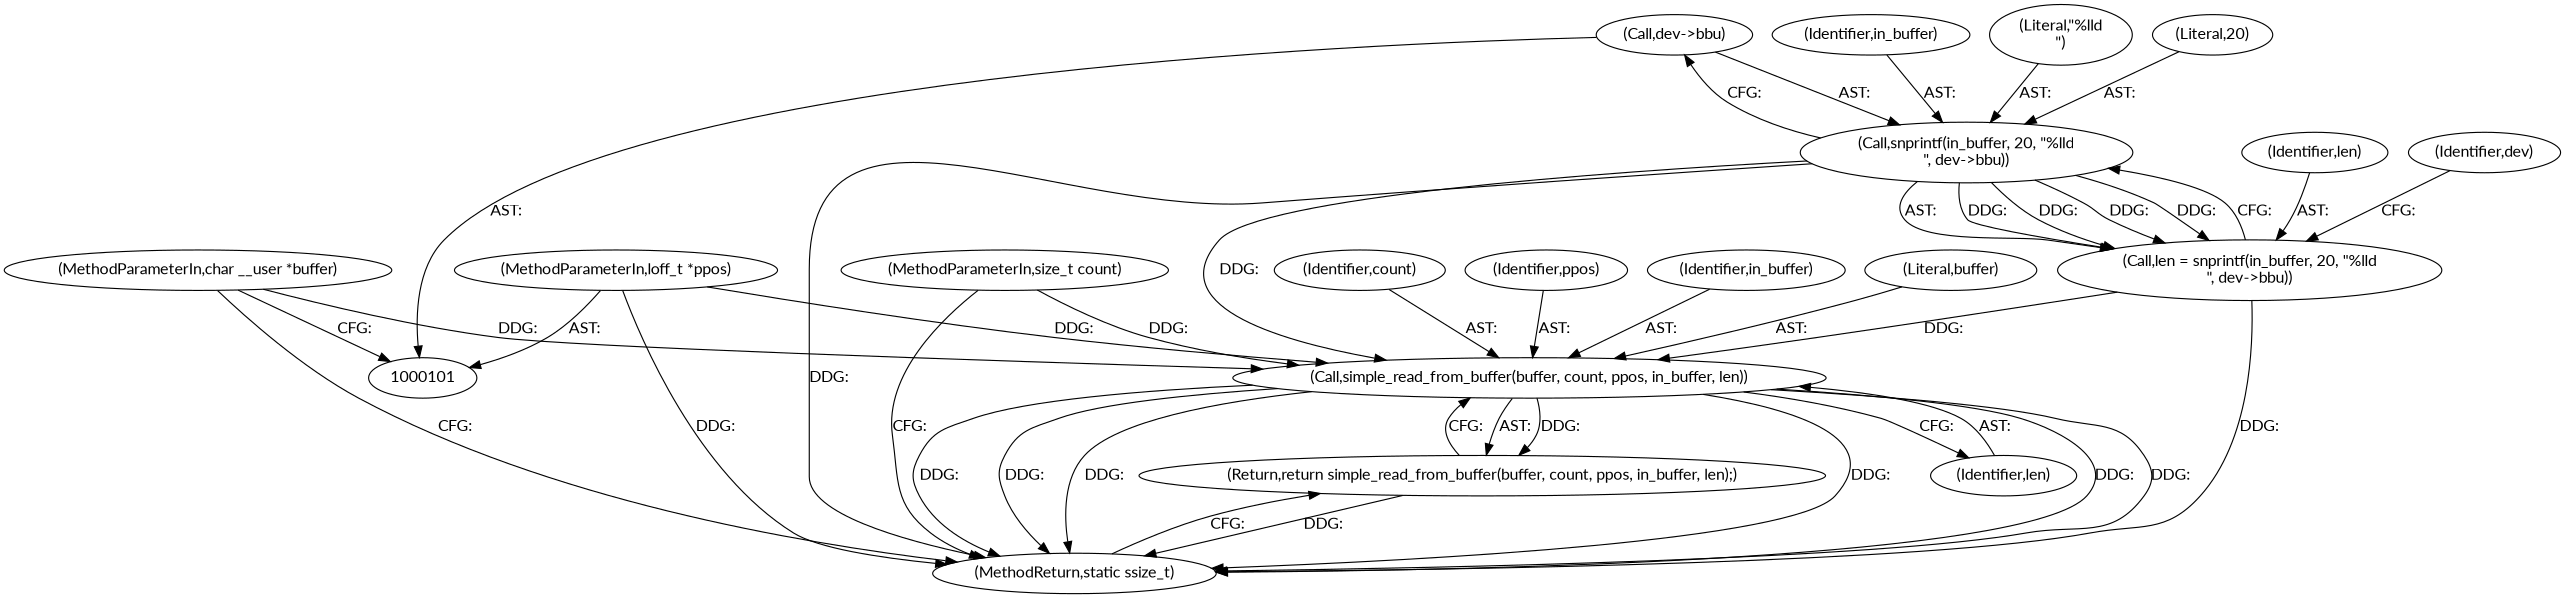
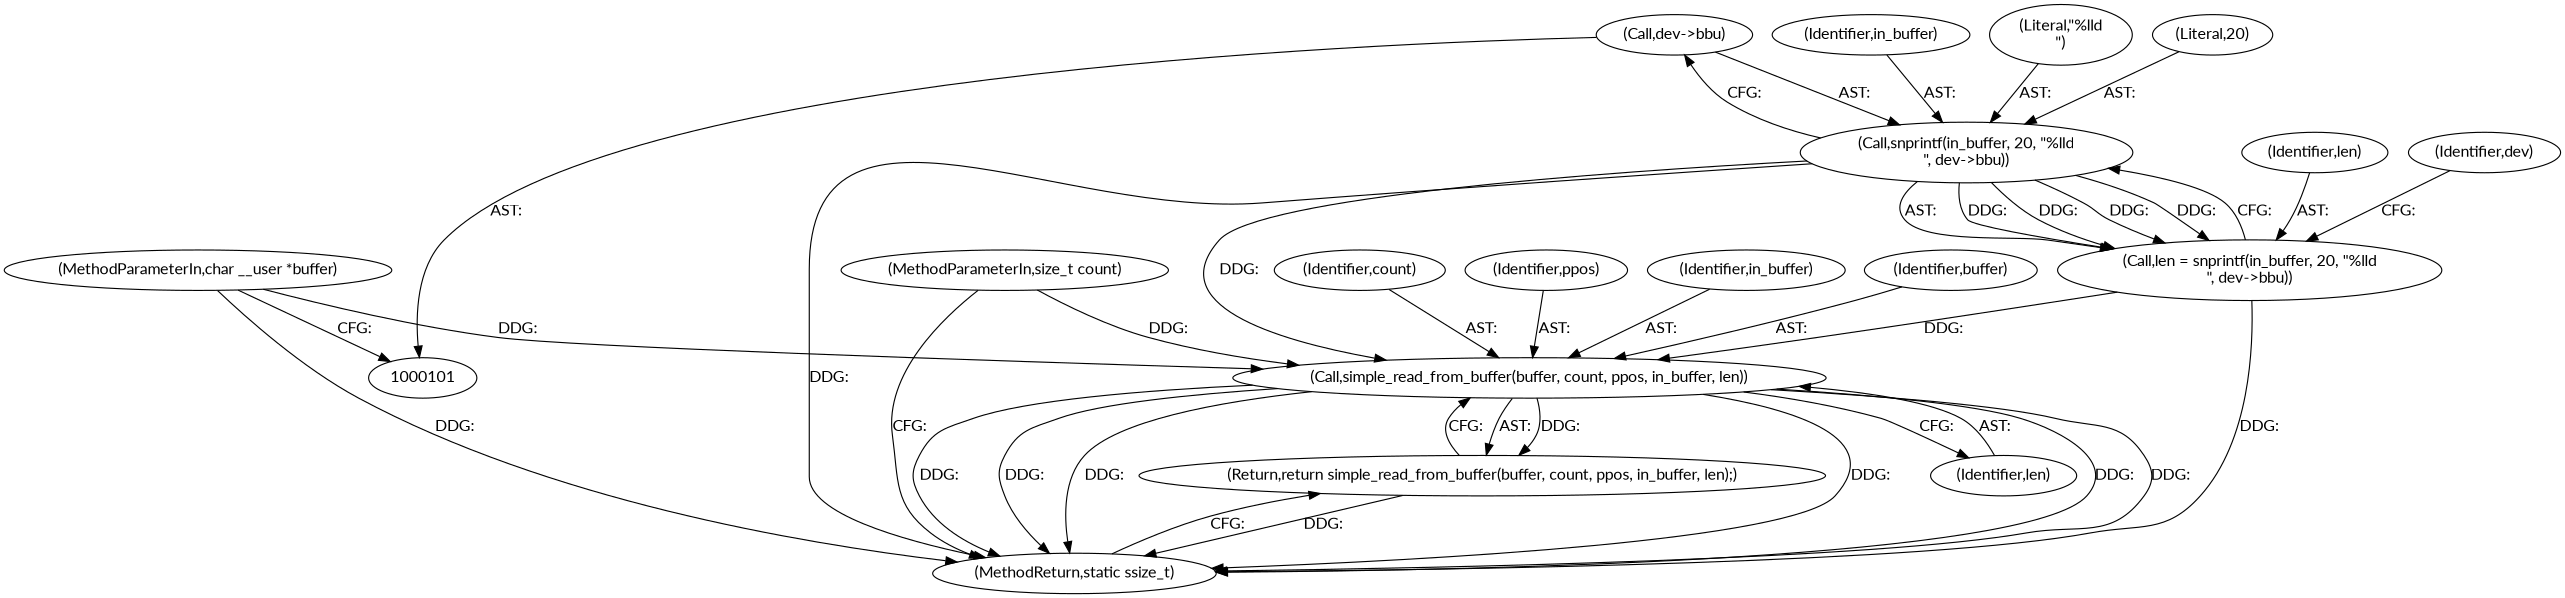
  digraph {
    fontname=Lato
    node [fontname=Lato]
    edge [fontname=Lato]
    n1 [label="(Call,simple_read_from_buffer(buffer, count, ppos, in_buffer, len))"]
    n2 [label="(Return,return simple_read_from_buffer(buffer, count, ppos, in_buffer, len);)"]
    n3 [label="(MethodReturn,static ssize_t)"]
    n4 [label="(Identifier,len)"]
    n5 [label="(MethodParameterIn,char __user *buffer)"]
    1000101
    n7 [label="(MethodParameterIn,size_t count)"]
-   n8 [label="(MethodParameterIn,loff_t *ppos)"]
    n9 [label="(Call,snprintf(in_buffer, 20, \"%lld\n\", dev->bbu))"]
    n10 [label="(Call,len = snprintf(in_buffer, 20, \"%lld\n\", dev->bbu))"]
    n11 [label="(Call,dev->bbu)"]
    n12 [label="(Identifier,count)"]
    n13 [label="(Identifier,len)"]
    n14 [label="(Identifier,ppos)"]
    n15 [label="(Identifier,in_buffer)"]
    n16 [label="(Identifier,dev)"]
-   n17 [label="(Literal,buffer)"]
+   n17 [label="(Identifier,buffer)"]
    n18 [label="(Identifier,in_buffer)"]
    n19 [label="(Literal,\"%lld\n\")"]
    n20 [label="(Literal,20)"]
    n1 -> n2 [label="AST: "]
    n1 -> n2 [label="DDG: "]
    n1 -> n3 [label="DDG: "]
    n1 -> n3 [label="DDG: "]
    n1 -> n3 [label="DDG: "]
    n1 -> n3 [label="DDG: "]
    n1 -> n3 [label="DDG: "]
    n1 -> n3 [label="DDG: "]
    n1 -> n4 [label="CFG: "]
    n2 -> n1 [label="CFG: "]
    n2 -> n3 [label="DDG: "]
    n3 -> n2 [label="CFG: "]
    n4 -> n1 [label="AST: "]
    n5 -> n1 [label="DDG: "]
-   n5 -> n3 [label="CFG: "]
+   n5 -> n3 [label="DDG: "]
    n5 -> 1000101 [label="CFG: "]
    n7 -> n1 [label="DDG: "]
    n7 -> n3 [label="CFG: "]
-   n8 -> n1 [label="DDG: "]
-   n8 -> n3 [label="DDG: "]
-   n8 -> 1000101 [label="AST: "]
    n9 -> n1 [label="DDG: "]
    n9 -> n3 [label="DDG: "]
    n9 -> n10 [label="AST: "]
    n9 -> n10 [label="DDG: "]
    n9 -> n10 [label="DDG: "]
    n9 -> n10 [label="DDG: "]
    n9 -> n10 [label="DDG: "]
    n9 -> n11 [label="CFG: "]
    n10 -> n1 [label="DDG: "]
    n10 -> n3 [label="DDG: "]
    n10 -> n9 [label="CFG: "]
    n11 -> 1000101 [label="AST: "]
    n11 -> n9 [label="AST: "]
    n12 -> n1 [label="AST: "]
    n13 -> n10 [label="AST: "]
    n14 -> n1 [label="AST: "]
    n15 -> n1 [label="AST: "]
    n16 -> n10 [label="CFG: "]
    n17 -> n1 [label="AST: "]
    n18 -> n9 [label="AST: "]
    n19 -> n9 [label="AST: "]
    n20 -> n9 [label="AST: "]
  }
